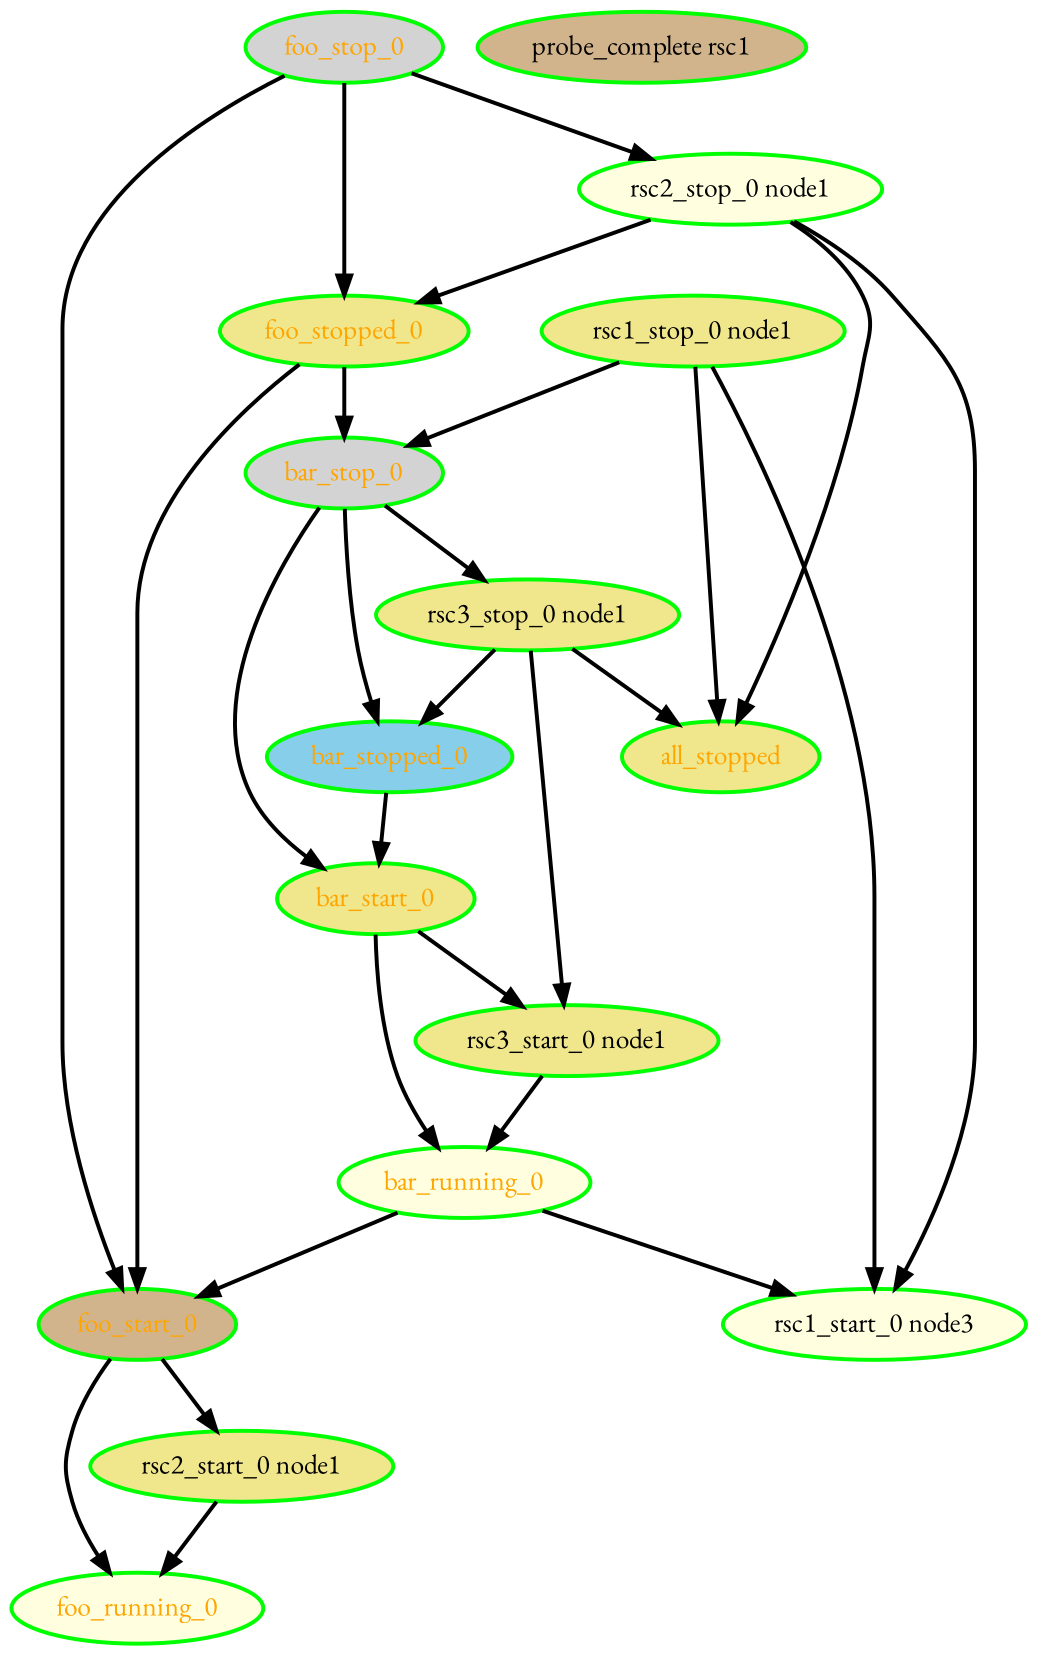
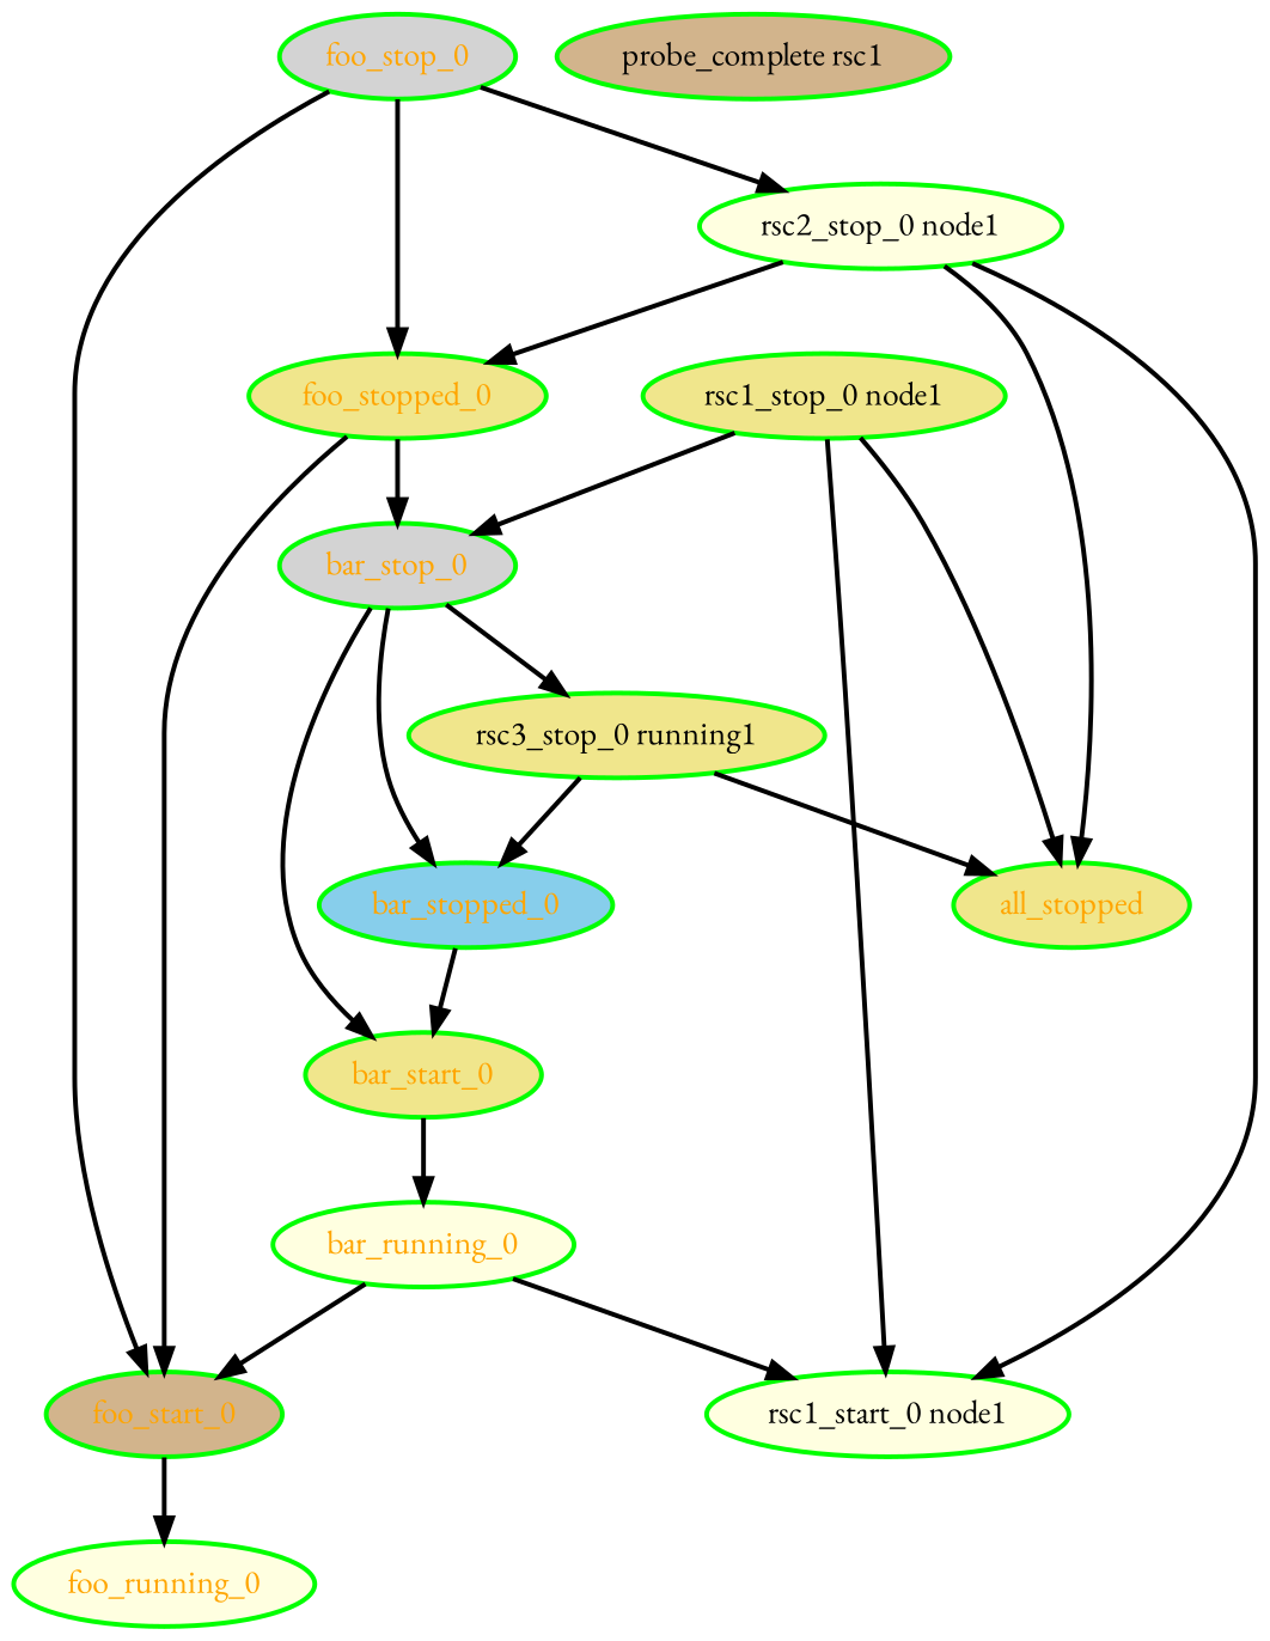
  digraph {
    fontname="EB Garamond"
    node [color=green fillcolor=khaki fontcolor=orange fontname="EB Garamond" style="bold,filled"]
    edge [fontname="EB Garamond" style=bold]
    bar_running_0 [fillcolor=lightyellow]
    foo_start_0 [fillcolor=tan]
-   "rsc1_start_0 node1" [fillcolor=lightyellow fontcolor=black label="rsc1_start_0 node3"]
+   "rsc1_start_0 node1" [fillcolor=lightyellow fontcolor=black]
    foo_running_0 [fillcolor=lightyellow]
-   "rsc2_start_0 node1" [fontcolor=black]
    bar_start_0
-   "rsc3_start_0 node1" [fontcolor=black]
    bar_stop_0 [fillcolor=lightgrey]
    bar_stopped_0 [fillcolor=skyblue]
-   "rsc3_stop_0 node1" [fontcolor=black]
+   "rsc3_stop_0 node1" [fontcolor=black label="rsc3_stop_0 running1"]
    all_stopped
    foo_stop_0 [fillcolor=lightgrey]
    foo_stopped_0
    "rsc2_stop_0 node1" [fillcolor=lightyellow fontcolor=black]
    n15 [fillcolor=tan fontcolor=black label="probe_complete rsc1"]
    "rsc1_stop_0 node1" [fontcolor=black]
    bar_running_0 -> foo_start_0
    bar_running_0 -> "rsc1_start_0 node1"
    foo_start_0 -> foo_running_0
-   foo_start_0 -> "rsc2_start_0 node1"
-   "rsc2_start_0 node1" -> foo_running_0
    bar_start_0 -> bar_running_0
-   bar_start_0 -> "rsc3_start_0 node1"
-   "rsc3_start_0 node1" -> bar_running_0
    bar_stop_0 -> bar_start_0
    bar_stop_0 -> bar_stopped_0
    bar_stop_0 -> "rsc3_stop_0 node1"
    bar_stopped_0 -> bar_start_0
-   "rsc3_stop_0 node1" -> "rsc3_start_0 node1"
    "rsc3_stop_0 node1" -> bar_stopped_0
    "rsc3_stop_0 node1" -> all_stopped
    foo_stop_0 -> foo_start_0
    foo_stop_0 -> foo_stopped_0
    foo_stop_0 -> "rsc2_stop_0 node1"
    foo_stopped_0 -> foo_start_0
    foo_stopped_0 -> bar_stop_0
    "rsc2_stop_0 node1" -> "rsc1_start_0 node1"
    "rsc2_stop_0 node1" -> all_stopped
    "rsc2_stop_0 node1" -> foo_stopped_0
    "rsc1_stop_0 node1" -> "rsc1_start_0 node1"
    "rsc1_stop_0 node1" -> bar_stop_0
    "rsc1_stop_0 node1" -> all_stopped
  }
